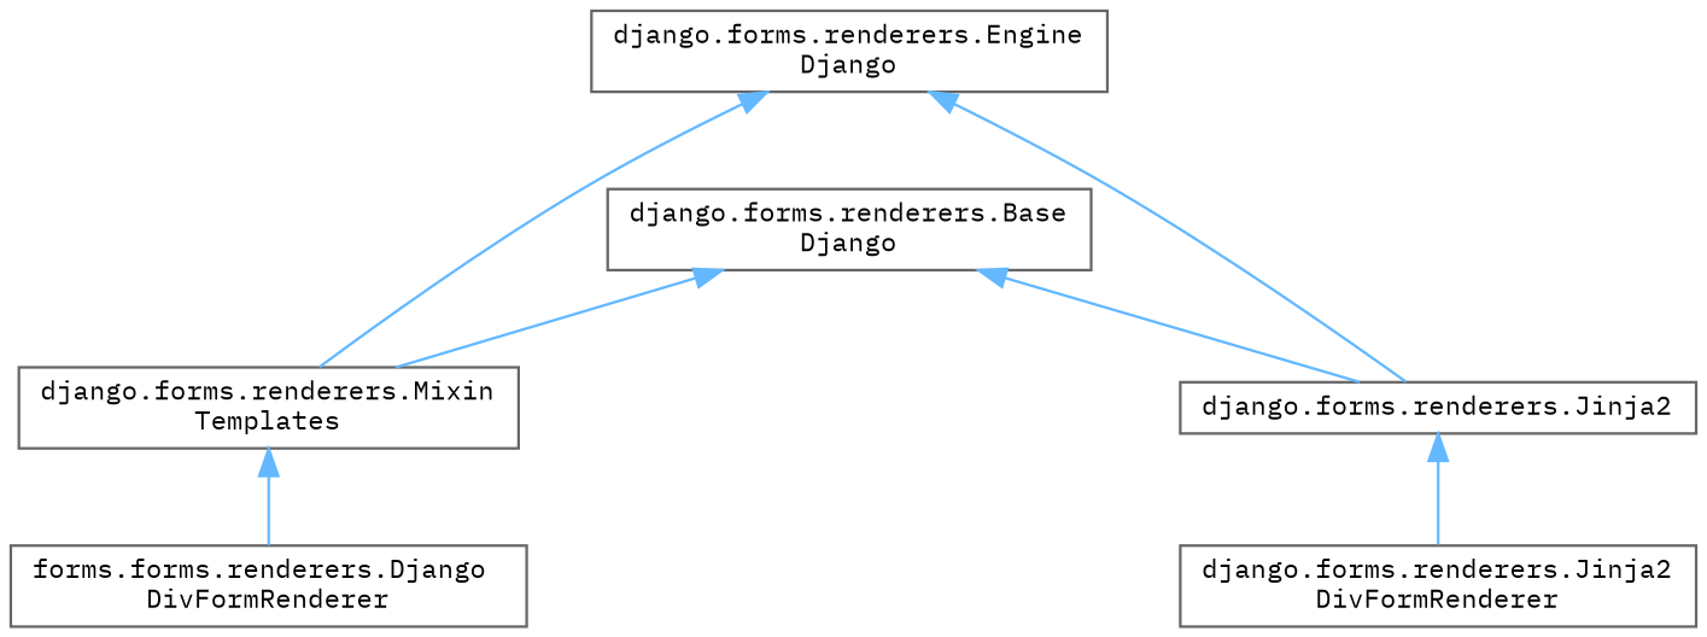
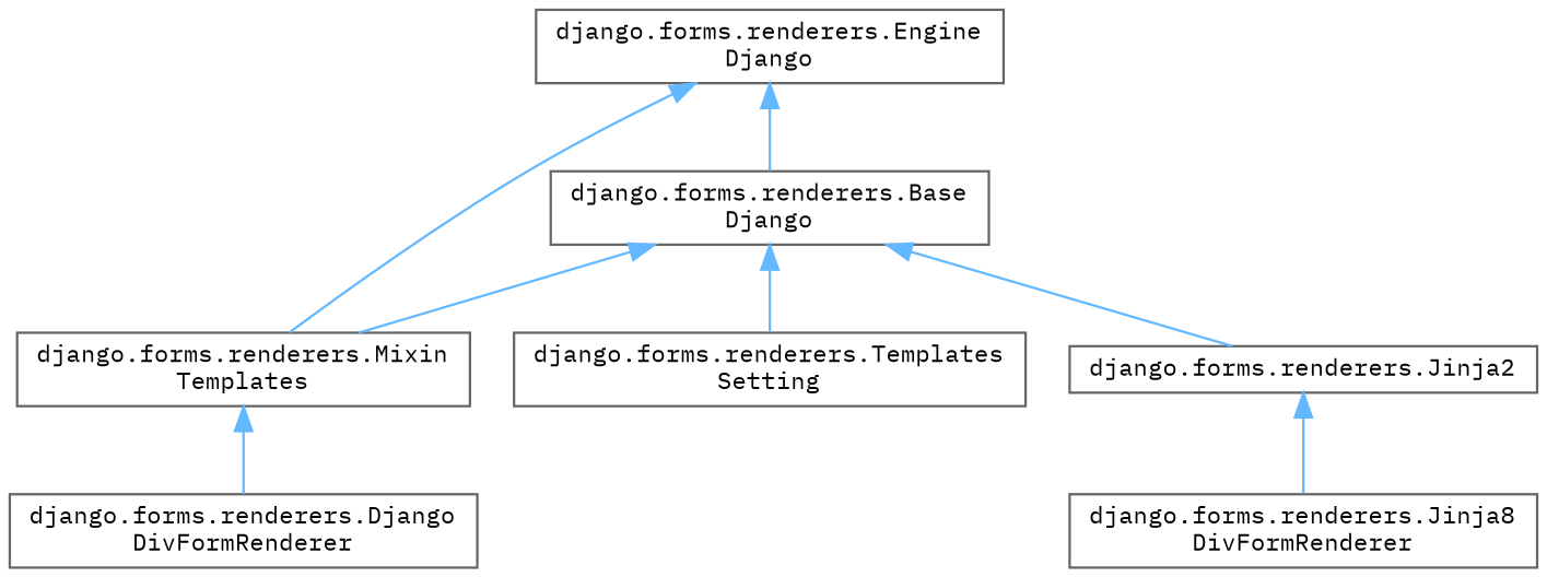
  digraph {
    fontname="IBM Plex Mono"
    rankdir=TB
    node [color=grey40 fillcolor=white fontname="IBM Plex Mono" fontsize=10 shape=box style=filled]
    edge [color=steelblue1 dir=back fontname="IBM Plex Mono" fontsize=10 labelfontname=Helvetica labelfontsize=10 style=solid]
    n1 [height=0.2 label="django.forms.renderers.Base\lDjango" width=0.4]
    n2 [height=0.2 label="django.forms.renderers.Mixin\lTemplates" width=0.4]
    n3 [height=0.2 label="django.forms.renderers.Jinja2" width=0.4]
-   n5 [height=0.2 label="forms.forms.renderers.Django\lDivFormRenderer" width=0.4]
-   n6 [height=0.2 label="django.forms.renderers.Jinja2\lDivFormRenderer" width=0.4]
+   n4 [height=0.2 label="django.forms.renderers.Templates\lSetting" width=0.4]
+   n5 [height=0.2 label="django.forms.renderers.Django\lDivFormRenderer" width=0.4]
+   n6 [height=0.2 label="django.forms.renderers.Jinja8\lDivFormRenderer" width=0.4]
    n7 [height=0.2 label="django.forms.renderers.Engine\lDjango" width=0.4]
    n1 -> n2
    n1 -> n3
+   n1 -> n4
    n2 -> n5
    n3 -> n6
    n7 -> n2
-   n7 -> n3
+   n7 -> n1
  }
